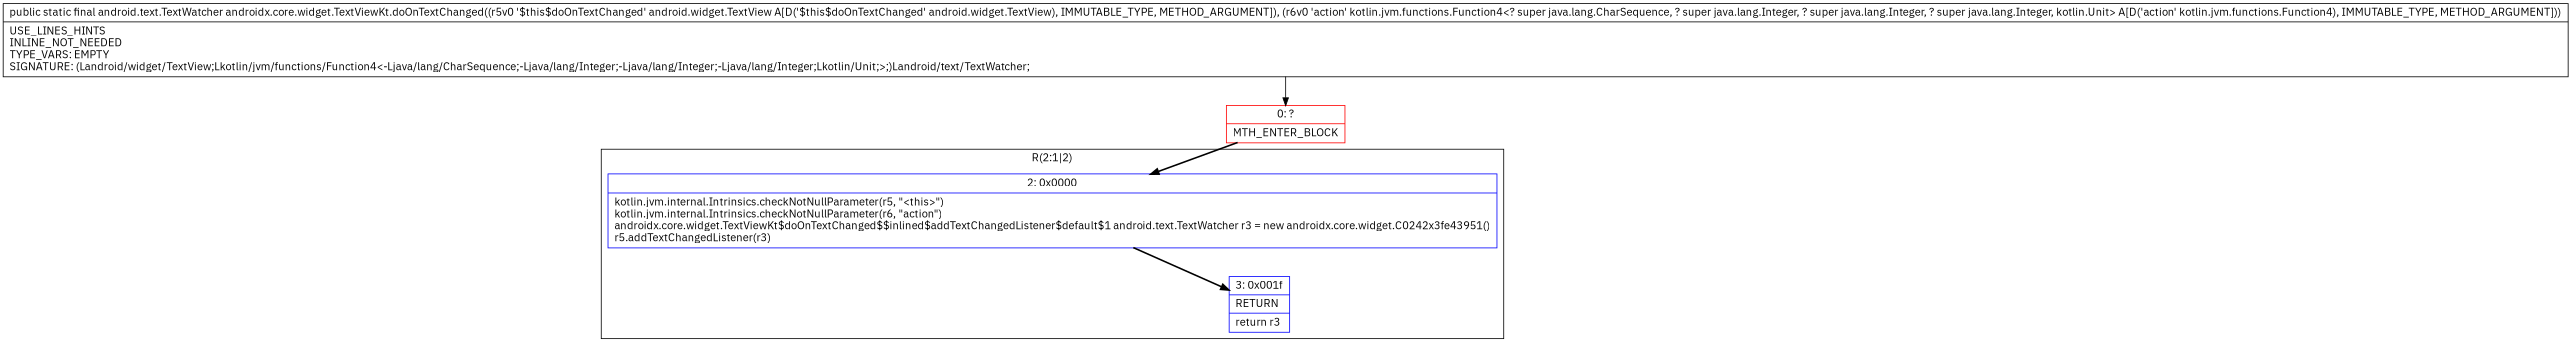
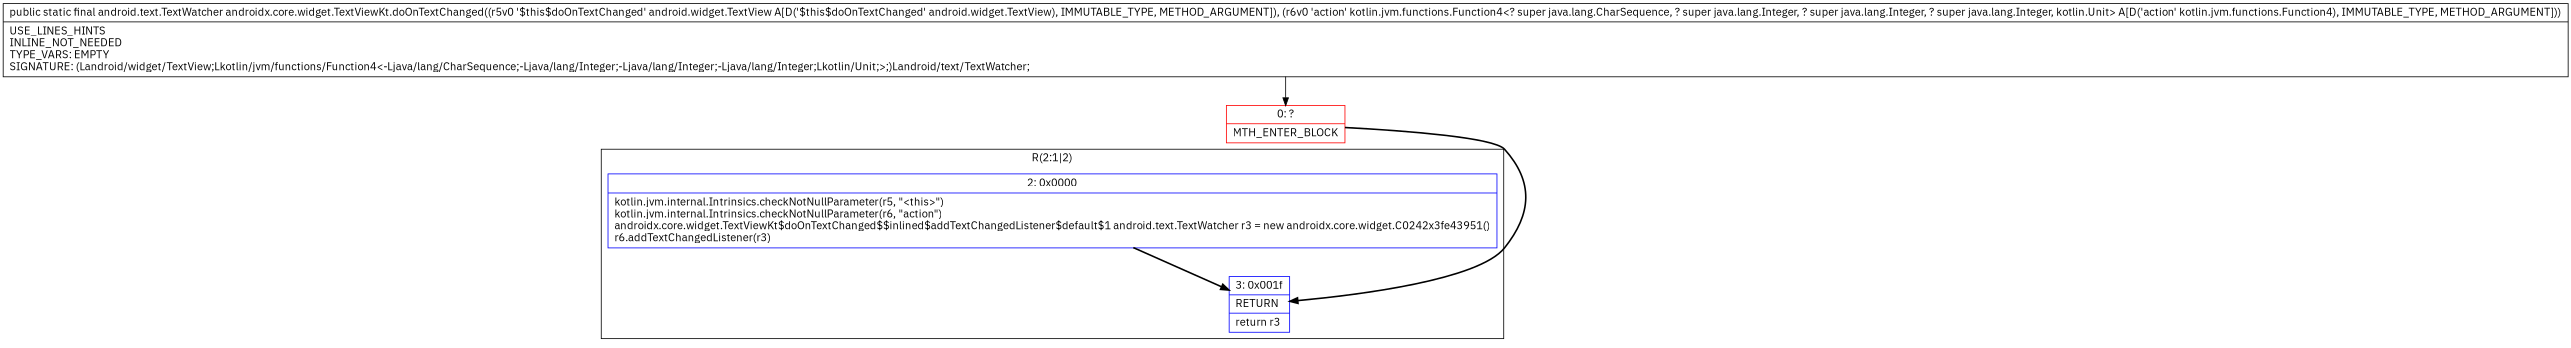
  digraph {
    fontname="IBM Plex Sans"
    node [color=blue fontname="IBM Plex Sans" shape=record]
    edge [fontname="IBM Plex Sans" style=bold]
-   n1 [label="{2\:\ 0x0000|kotlin.jvm.internal.Intrinsics.checkNotNullParameter(r5, \"\<this\>\")\lkotlin.jvm.internal.Intrinsics.checkNotNullParameter(r6, \"action\")\landroidx.core.widget.TextViewKt$doOnTextChanged$$inlined$addTextChangedListener$default$1 android.text.TextWatcher r3 = new androidx.core.widget.C0242x3fe43951()\lr5.addTextChangedListener(r3)\l}"]
+   n1 [label="{2\:\ 0x0000|kotlin.jvm.internal.Intrinsics.checkNotNullParameter(r5, \"\<this\>\")\lkotlin.jvm.internal.Intrinsics.checkNotNullParameter(r6, \"action\")\landroidx.core.widget.TextViewKt$doOnTextChanged$$inlined$addTextChangedListener$default$1 android.text.TextWatcher r3 = new androidx.core.widget.C0242x3fe43951()\lr6.addTextChangedListener(r3)\l}"]
    n2 [label="{3\:\ 0x001f|RETURN\l|return r3\l}"]
    n3 [color=red label="{0\:\ ?|MTH_ENTER_BLOCK\l}"]
    n4 [label="{public static final android.text.TextWatcher androidx.core.widget.TextViewKt.doOnTextChanged((r5v0 '$this$doOnTextChanged' android.widget.TextView A[D('$this$doOnTextChanged' android.widget.TextView), IMMUTABLE_TYPE, METHOD_ARGUMENT]), (r6v0 'action' kotlin.jvm.functions.Function4\<? super java.lang.CharSequence, ? super java.lang.Integer, ? super java.lang.Integer, ? super java.lang.Integer, kotlin.Unit\> A[D('action' kotlin.jvm.functions.Function4), IMMUTABLE_TYPE, METHOD_ARGUMENT]))  | USE_LINES_HINTS\lINLINE_NOT_NEEDED\lTYPE_VARS: EMPTY\lSIGNATURE: (Landroid\/widget\/TextView;Lkotlin\/jvm\/functions\/Function4\<\-Ljava\/lang\/CharSequence;\-Ljava\/lang\/Integer;\-Ljava\/lang\/Integer;\-Ljava\/lang\/Integer;Lkotlin\/Unit;\>;)Landroid\/text\/TextWatcher;\l}" color=""]
    subgraph cluster_1 {
      label="R(2:1|2)"
      n1
      n2
    }
    n1 -> n2
-   n3 -> n1
+   n3 -> n2
    n4 -> n3 [style=solid]
  }
